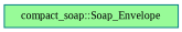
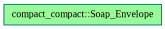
  digraph {
    rankdir=LR
    fontname="Liberation Serif"
-   n1 [color=teal fillcolor=palegreen fontname="Liberation Serif" fontsize=10 height=0.2 label="compact_soap::Soap_Envelope" shape=record style=filled width=0.4]
+   n1 [color=teal fillcolor=palegreen fontname="Liberation Serif" fontsize=10 height=0.2 label="compact_compact::Soap_Envelope" shape=record style=filled width=0.4]
  }
